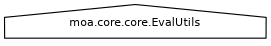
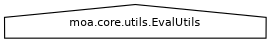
  digraph {
    rankdir=LR
-   n1 [color=black fillcolor=white fontname=Helvetica fontsize=10 height=0.2 label="moa.core.core.EvalUtils" shape=house style=filled width=0.4]
+   n1 [color=black fillcolor=white fontname=Helvetica fontsize=10 height=0.2 label="moa.core.utils.EvalUtils" shape=house style=filled width=0.4]
  }
